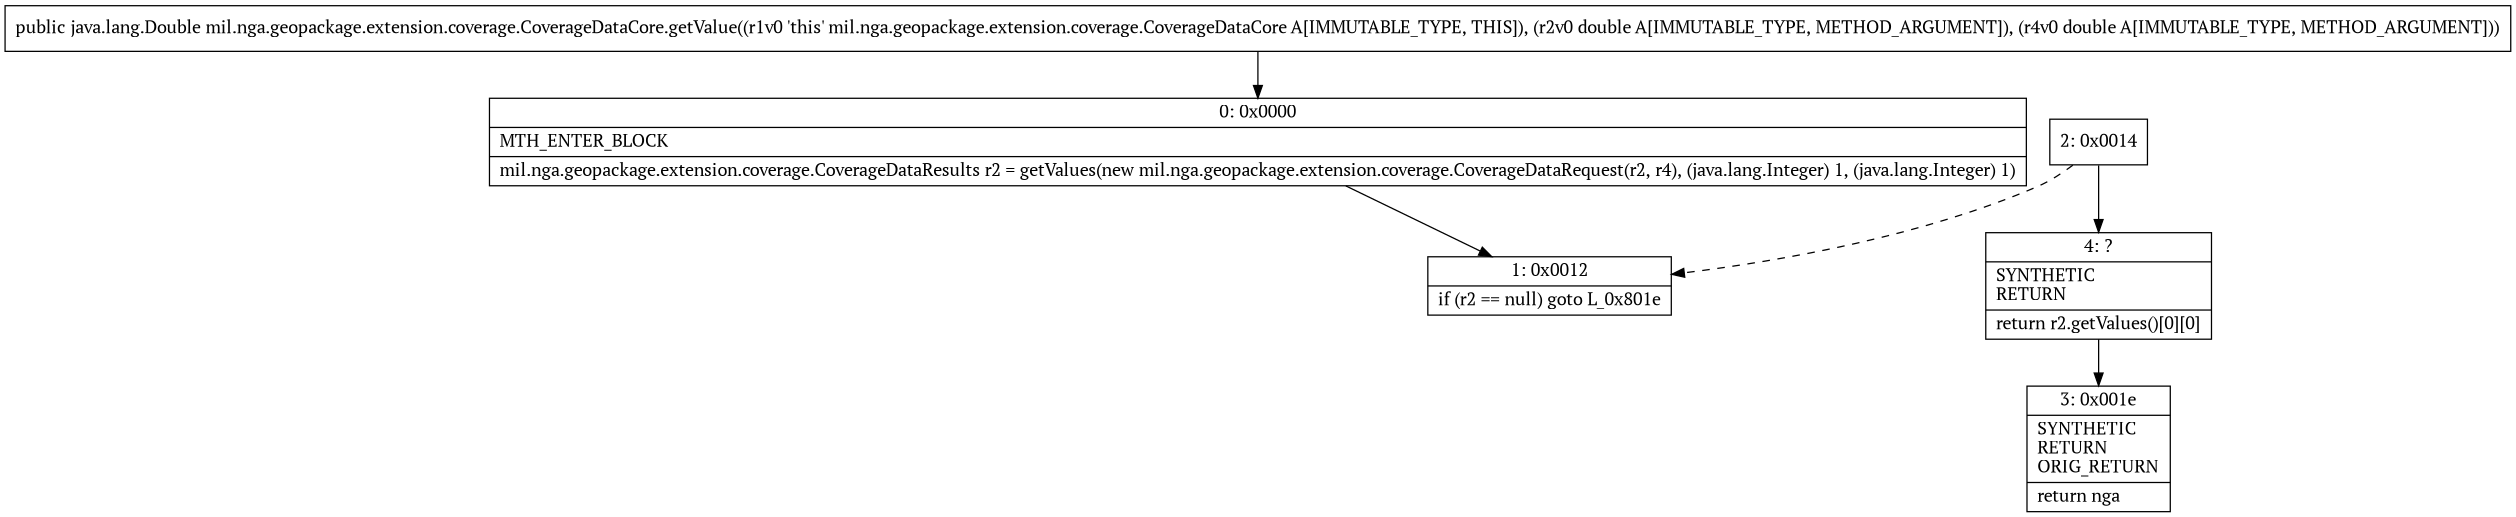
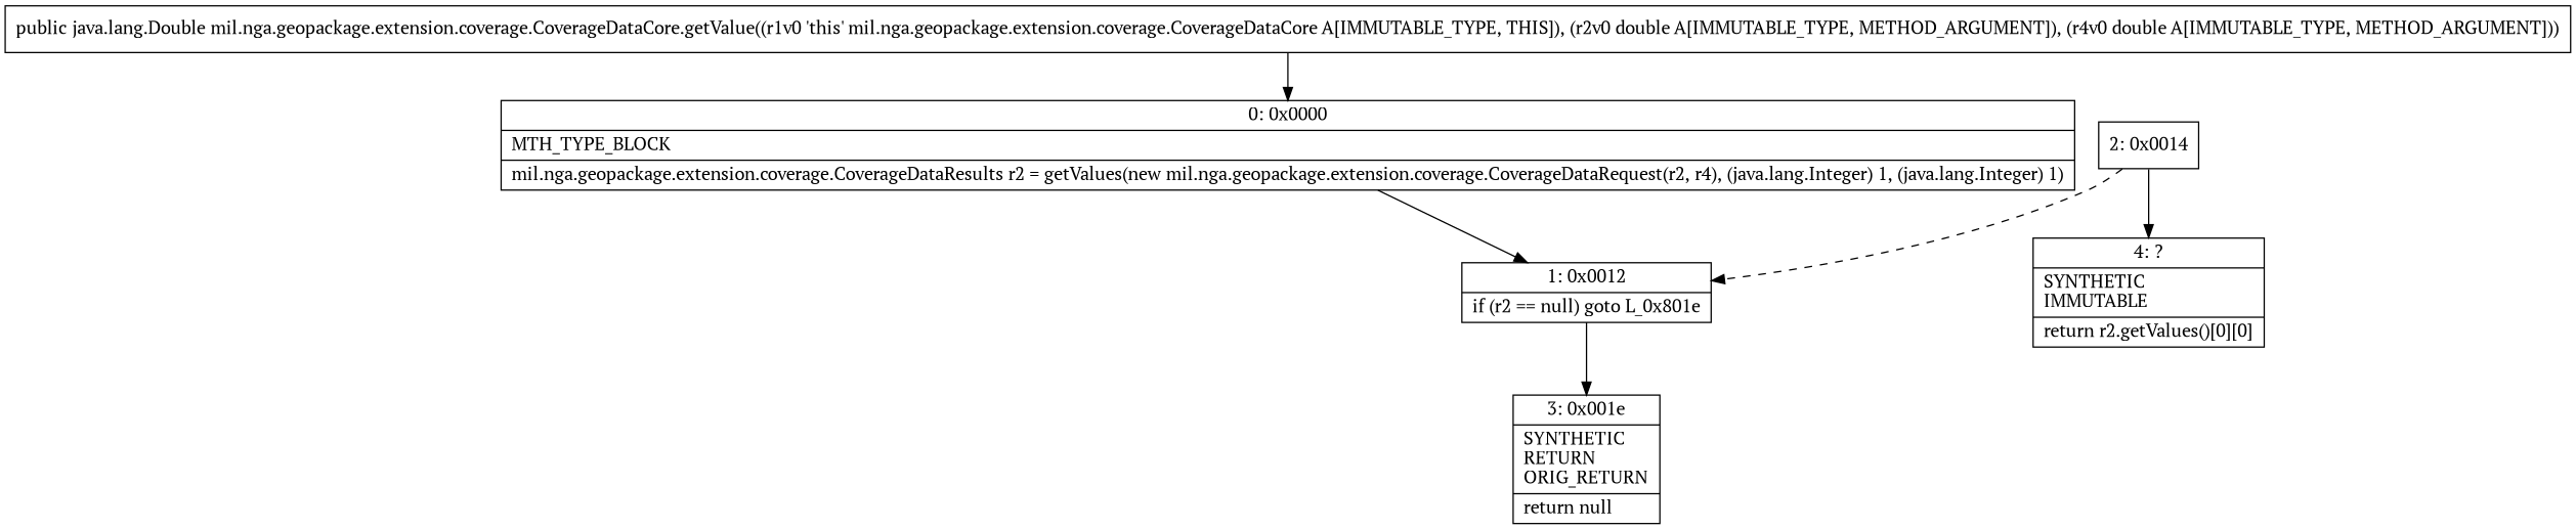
  digraph {
    fontname="PT Serif"
    node [fontname="PT Serif" shape=record]
    edge [fontname="PT Serif"]
-   n1 [label="{0\:\ 0x0000|MTH_ENTER_BLOCK\l|mil.nga.geopackage.extension.coverage.CoverageDataResults r2 = getValues(new mil.nga.geopackage.extension.coverage.CoverageDataRequest(r2, r4), (java.lang.Integer) 1, (java.lang.Integer) 1)\l}"]
+   n1 [label="{0\:\ 0x0000|MTH_TYPE_BLOCK\l|mil.nga.geopackage.extension.coverage.CoverageDataResults r2 = getValues(new mil.nga.geopackage.extension.coverage.CoverageDataRequest(r2, r4), (java.lang.Integer) 1, (java.lang.Integer) 1)\l}"]
    n2 [label="{1\:\ 0x0012|if (r2 == null) goto L_0x801e\l}"]
-   n3 [label="{3\:\ 0x001e|SYNTHETIC\lRETURN\lORIG_RETURN\l|return nga\l}"]
+   n3 [label="{3\:\ 0x001e|SYNTHETIC\lRETURN\lORIG_RETURN\l|return null\l}"]
    n4 [label="{2\:\ 0x0014}"]
-   n5 [label="{4\:\ ?|SYNTHETIC\lRETURN\l|return r2.getValues()[0][0]\l}"]
+   n5 [label="{4\:\ ?|SYNTHETIC\lIMMUTABLE\l|return r2.getValues()[0][0]\l}"]
    n6 [label="{public java.lang.Double mil.nga.geopackage.extension.coverage.CoverageDataCore.getValue((r1v0 'this' mil.nga.geopackage.extension.coverage.CoverageDataCore A[IMMUTABLE_TYPE, THIS]), (r2v0 double A[IMMUTABLE_TYPE, METHOD_ARGUMENT]), (r4v0 double A[IMMUTABLE_TYPE, METHOD_ARGUMENT])) }"]
    n1 -> n2
-   n5 -> n3
+   n2 -> n3
    n4 -> n2 [style=dashed]
    n4 -> n5
    n6 -> n1
  }
